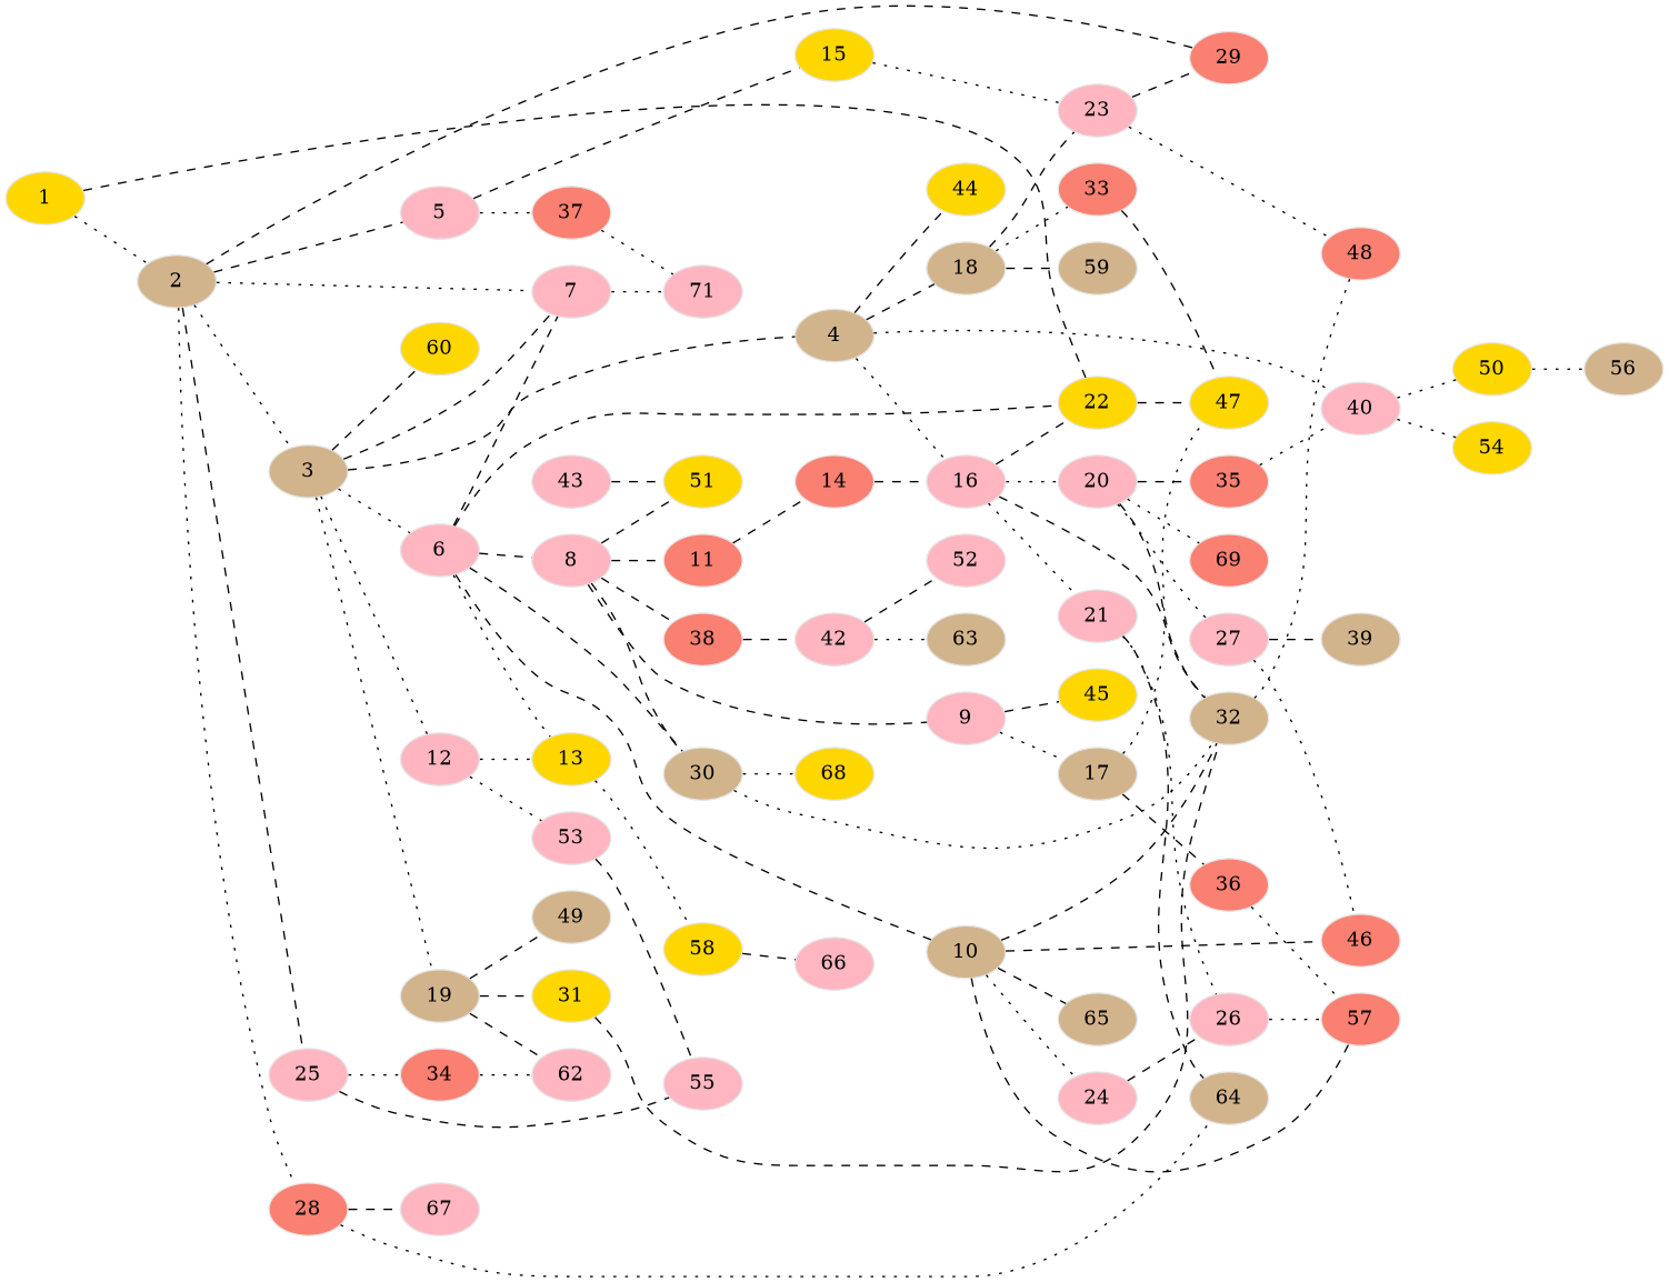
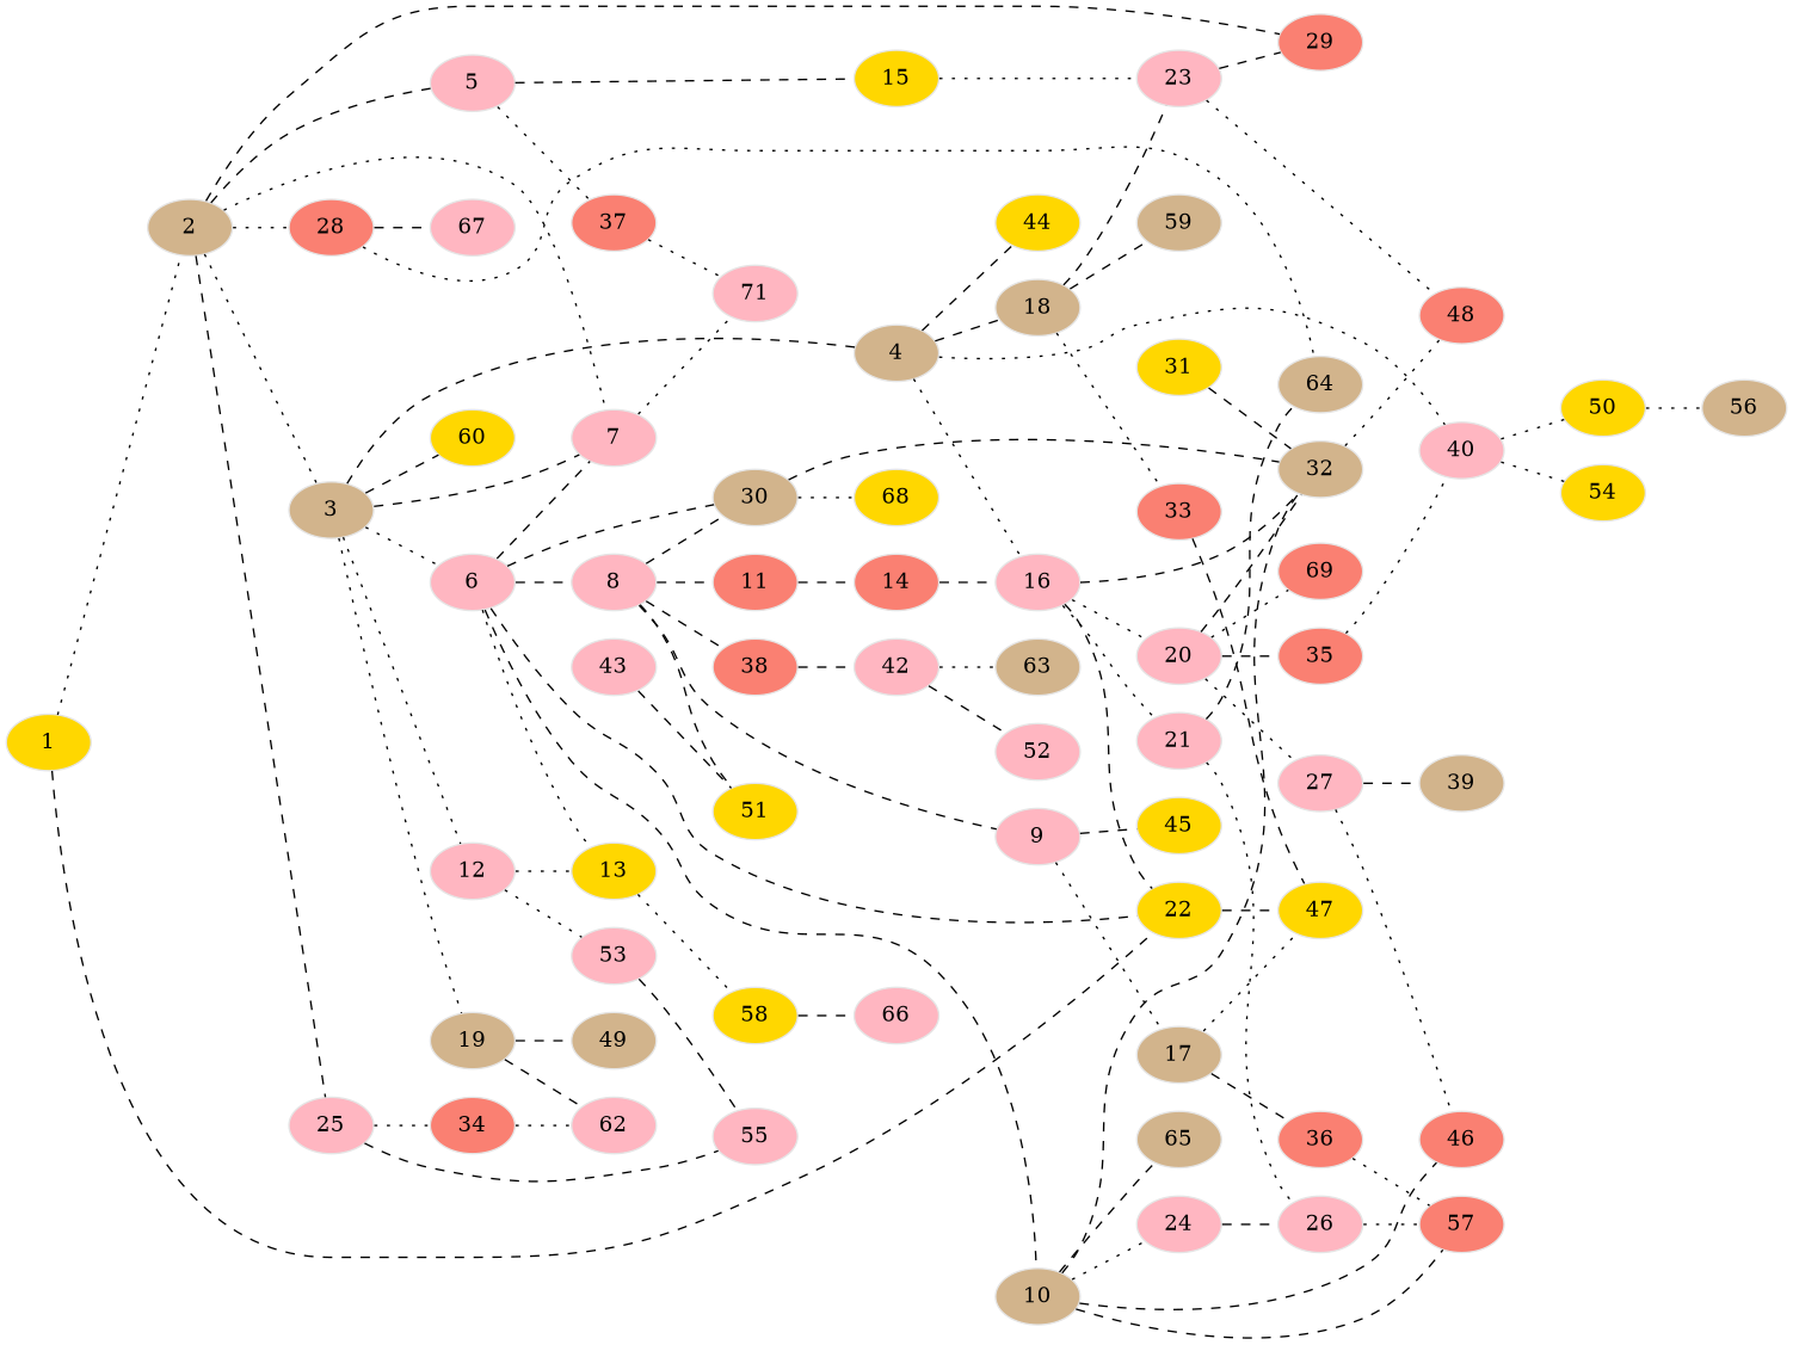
  graph {
    rankdir=LR
    node [color=gray90 fillcolor=lightpink style=filled]
    edge [style=dashed weight=1.0]
    1 [fillcolor=gold]
    2 [fillcolor=tan]
    22 [fillcolor=gold]
    3 [fillcolor=tan]
    5
    7
    25
    28 [fillcolor=salmon]
    29 [fillcolor=salmon]
    47 [fillcolor=gold]
    4 [fillcolor=tan]
    6
    12
    19 [fillcolor=tan]
    60 [fillcolor=gold]
    15 [fillcolor=gold]
    37 [fillcolor=salmon]
    n18 [label=71]
    34 [fillcolor=salmon]
    55
    64 [fillcolor=tan]
    67
    16
    18 [fillcolor=tan]
    40
    44 [fillcolor=gold]
    8
    10 [fillcolor=tan]
    13 [fillcolor=gold]
    30 [fillcolor=tan]
    53
    31 [fillcolor=gold]
    49 [fillcolor=tan]
    62
    32 [fillcolor=tan]
    20
    21
    23
    33 [fillcolor=salmon]
    59 [fillcolor=tan]
    50 [fillcolor=gold]
    54 [fillcolor=gold]
    9
    11 [fillcolor=salmon]
    38 [fillcolor=salmon]
    51 [fillcolor=gold]
    24
    46 [fillcolor=salmon]
    57 [fillcolor=salmon]
    65 [fillcolor=tan]
    58 [fillcolor=gold]
    68 [fillcolor=gold]
    17 [fillcolor=tan]
    45 [fillcolor=gold]
    14 [fillcolor=salmon]
    42
    36 [fillcolor=salmon]
    26
    48 [fillcolor=salmon]
    66
    27
    35 [fillcolor=salmon]
    n63 [fillcolor=salmon label=69]
    39 [fillcolor=tan]
    43
    52
    63 [fillcolor=tan]
    56 [fillcolor=tan]
    1 -- 2 [style=dotted]
    1 -- 22
    2 -- 3 [style=dotted]
    2 -- 5
    2 -- 7 [style=dotted]
    2 -- 25
    2 -- 28 [style=dotted]
    2 -- 29
    22 -- 47
    3 -- 7
    3 -- 4
    3 -- 6 [style=dotted]
    3 -- 12 [style=dotted]
    3 -- 19 [style=dotted]
    3 -- 60
    5 -- 15
    5 -- 37 [style=dotted weight=2.0]
    7 -- n18 [style=dotted weight=2.0]
    25 -- 34 [style=dotted]
    25 -- 55
    28 -- 64 [style=dotted]
    28 -- 67 [weight=2.0]
    4 -- 16 [style=dotted]
    4 -- 18
    4 -- 40 [style=dotted]
    4 -- 44
    6 -- 22
    6 -- 7 [weight=2.0]
    6 -- 8
    6 -- 10
    6 -- 13 [style=dotted]
    6 -- 30
    12 -- 13 [style=dotted]
    12 -- 53 [style=dotted]
-   19 -- 31 [weight=2.0]
    19 -- 49
    19 -- 62
    15 -- 23 [style=dotted]
    37 -- n18 [style=dotted]
    34 -- 62 [style=dotted]
    16 -- 22
    16 -- 32
    16 -- 20 [style=dotted]
    16 -- 21 [style=dotted]
    18 -- 23
    18 -- 33 [style=dotted]
    18 -- 59
    40 -- 50 [style=dotted]
    40 -- 54 [style=dotted]
    8 -- 30
    8 -- 9
    8 -- 11 [weight=2.0]
    8 -- 38
    8 -- 51
    10 -- 32
    10 -- 24 [style=dotted]
    10 -- 46 [weight=2.0]
    10 -- 57
    10 -- 65
    13 -- 58 [style=dotted]
-   30 -- 32 [style=dotted]
+   30 -- 32
    30 -- 68 [style=dotted]
    53 -- 55
    31 -- 32
    32 -- 48 [style=dotted weight=2.0]
    20 -- 32
    20 -- 27 [style=dotted]
    20 -- 35
    20 -- n63 [style=dotted]
    21 -- 64 [weight=2.0]
    21 -- 26 [style=dotted]
    23 -- 29
    23 -- 48 [style=dotted weight=2.0]
    33 -- 47
    50 -- 56 [style=dotted]
    9 -- 17 [style=dotted]
    9 -- 45
    11 -- 14
    38 -- 42 [weight=2.0]
    24 -- 26
    58 -- 66
    17 -- 47 [style=dotted]
    17 -- 36
    14 -- 16 [weight=3.0]
    42 -- 52
    42 -- 63 [style=dotted]
    36 -- 57 [style=dotted weight=2.0]
    26 -- 57 [style=dotted]
    27 -- 46 [style=dotted]
    27 -- 39 [weight=2.0]
    35 -- 40 [style=dotted]
    43 -- 51
  }
